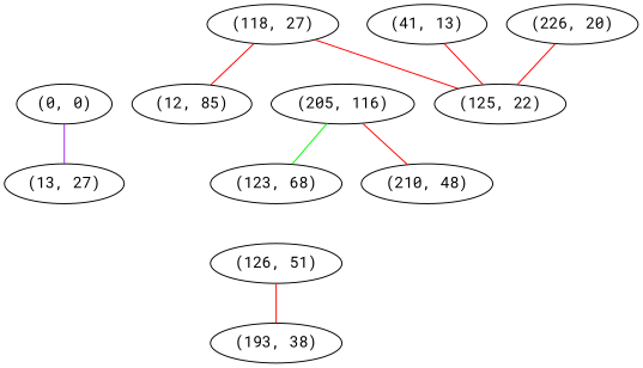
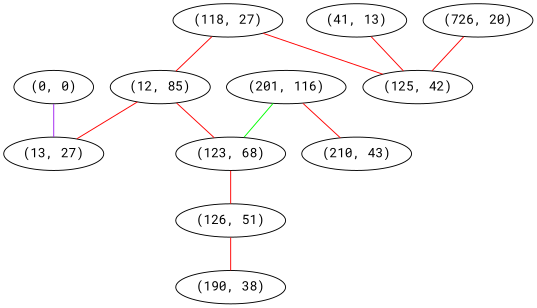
  graph {
    fontname="Roboto Mono"
    node [fontname="Roboto Mono"]
    edge [color=red fontname="Roboto Mono" weight=1]
    "(12, 85)"
    "(13, 27)"
    "(123, 68)"
    "(126, 51)"
    "(41, 13)"
-   "(125, 22)"
+   "(125, 22)" [label="(125, 42)"]
    "(0, 0)"
-   "(201, 116)" [label="(205, 116)"]
-   "(210, 43)" [label="(210, 48)"]
+   "(201, 116)"
+   "(210, 43)"
    "(118, 27)"
-   "(226, 20)"
-   "(190, 38)" [label="(193, 38)"]
+   "(226, 20)" [label="(726, 20)"]
+   "(190, 38)"
+   "(12, 85)" -- "(13, 27)"
+   "(12, 85)" -- "(123, 68)"
+   "(123, 68)" -- "(126, 51)"
    "(126, 51)" -- "(190, 38)"
    "(41, 13)" -- "(125, 22)"
    "(0, 0)" -- "(13, 27)" [color=purple weight=4]
    "(201, 116)" -- "(123, 68)" [color=green weight=2]
    "(201, 116)" -- "(210, 43)"
    "(118, 27)" -- "(12, 85)"
    "(118, 27)" -- "(125, 22)"
    "(226, 20)" -- "(125, 22)"
  }
